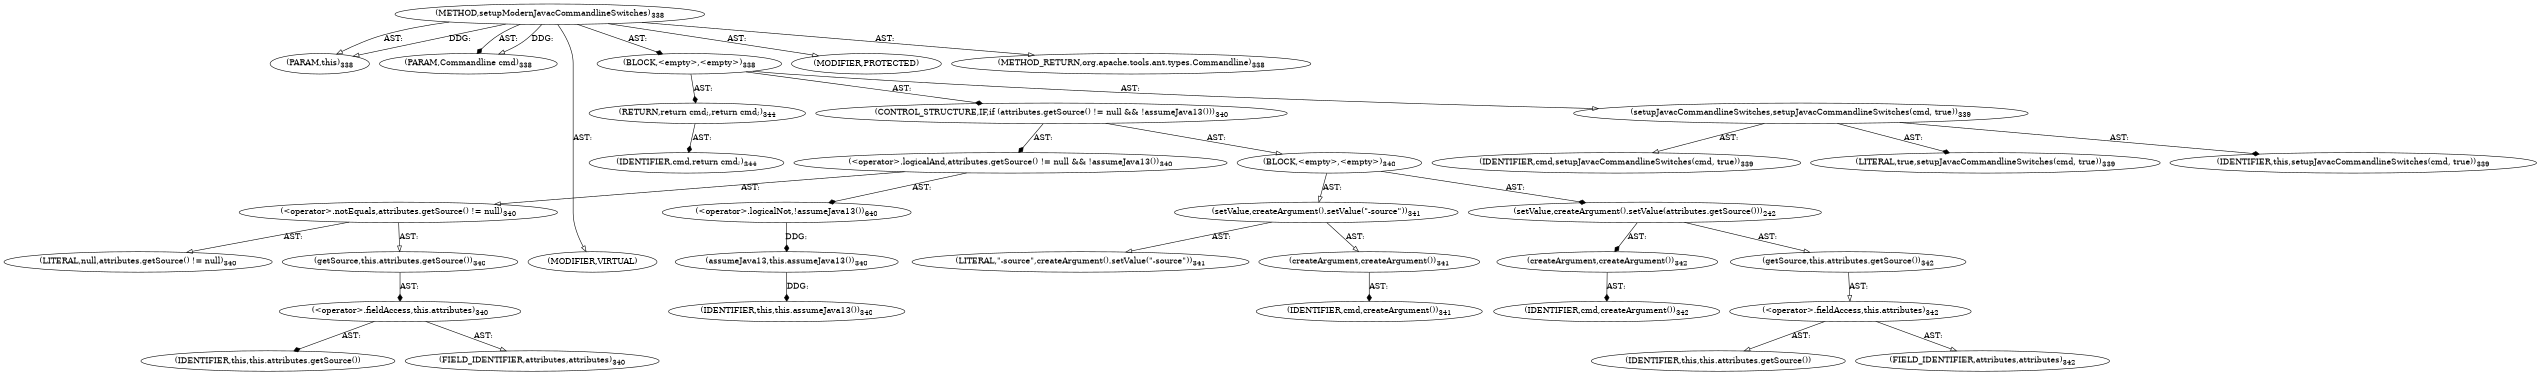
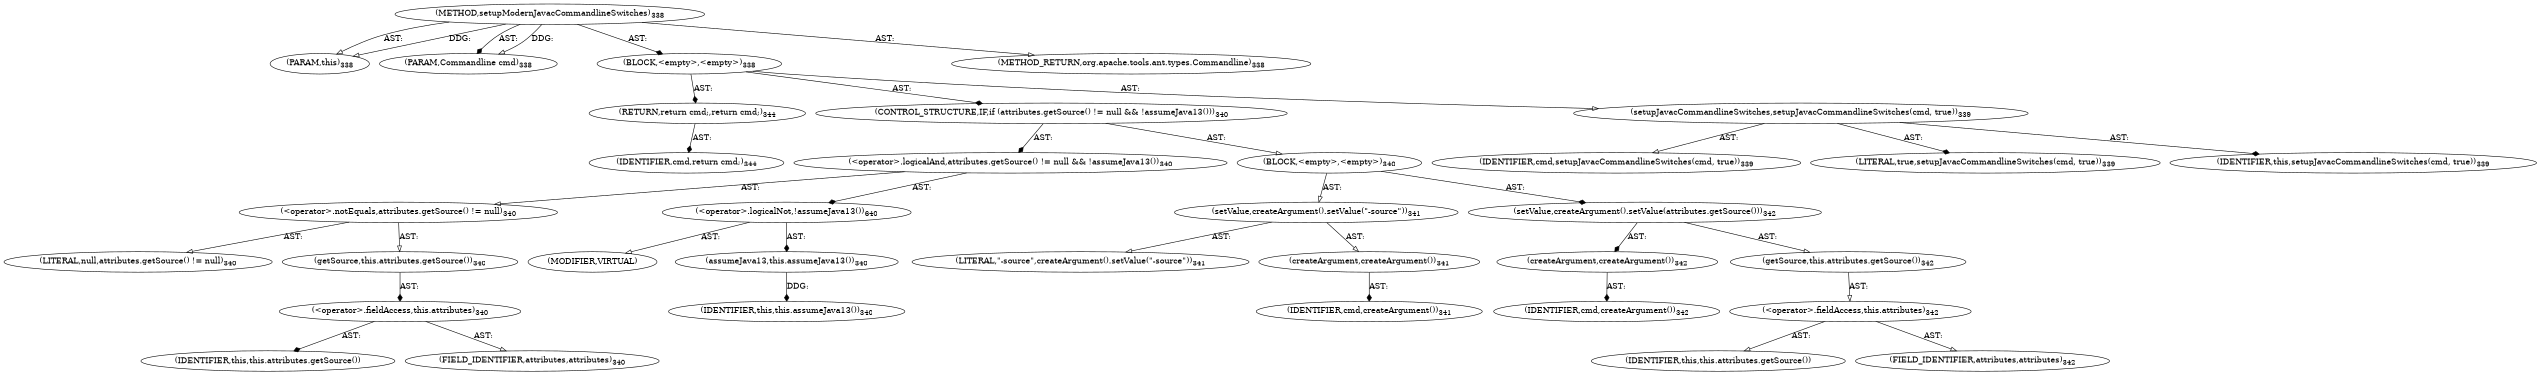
  digraph {
    edge [arrowhead=onormal]
    n1 [label=<(METHOD,setupModernJavacCommandlineSwitches)<SUB>338</SUB>>]
    n2 [label=<(PARAM,this)<SUB>338</SUB>>]
    n3 [label=<(PARAM,Commandline cmd)<SUB>338</SUB>>]
    n4 [label=<(BLOCK,&lt;empty&gt;,&lt;empty&gt;)<SUB>338</SUB>>]
-   n5 [label=<(MODIFIER,PROTECTED)>]
    n6 [label=<(MODIFIER,VIRTUAL)>]
    n7 [label=<(METHOD_RETURN,org.apache.tools.ant.types.Commandline)<SUB>338</SUB>>]
    n8 [label=<(setupJavacCommandlineSwitches,setupJavacCommandlineSwitches(cmd, true))<SUB>339</SUB>>]
    n9 [label=<(CONTROL_STRUCTURE,IF,if (attributes.getSource() != null &amp;&amp; !assumeJava13()))<SUB>340</SUB>>]
    n10 [label=<(RETURN,return cmd;,return cmd;)<SUB>344</SUB>>]
    n11 [label=<(IDENTIFIER,this,setupJavacCommandlineSwitches(cmd, true))<SUB>339</SUB>>]
    n12 [label=<(IDENTIFIER,cmd,setupJavacCommandlineSwitches(cmd, true))<SUB>339</SUB>>]
    n13 [label=<(LITERAL,true,setupJavacCommandlineSwitches(cmd, true))<SUB>339</SUB>>]
    n14 [label=<(&lt;operator&gt;.logicalAnd,attributes.getSource() != null &amp;&amp; !assumeJava13())<SUB>340</SUB>>]
    n15 [label=<(BLOCK,&lt;empty&gt;,&lt;empty&gt;)<SUB>340</SUB>>]
    n16 [label=<(IDENTIFIER,cmd,return cmd;)<SUB>344</SUB>>]
    n17 [label=<(&lt;operator&gt;.notEquals,attributes.getSource() != null)<SUB>340</SUB>>]
    n18 [label=<(&lt;operator&gt;.logicalNot,!assumeJava13())<SUB>640</SUB>>]
    n19 [label=<(setValue,createArgument().setValue(&quot;-source&quot;))<SUB>341</SUB>>]
-   n20 [label=<(setValue,createArgument().setValue(attributes.getSource()))<SUB>242</SUB>>]
+   n20 [label=<(setValue,createArgument().setValue(attributes.getSource()))<SUB>342</SUB>>]
    n21 [label=<(getSource,this.attributes.getSource())<SUB>340</SUB>>]
    n22 [label=<(LITERAL,null,attributes.getSource() != null)<SUB>340</SUB>>]
    n23 [label=<(assumeJava13,this.assumeJava13())<SUB>340</SUB>>]
    n24 [label=<(&lt;operator&gt;.fieldAccess,this.attributes)<SUB>340</SUB>>]
    n25 [label=<(IDENTIFIER,this,this.attributes.getSource())>]
    n26 [label=<(FIELD_IDENTIFIER,attributes,attributes)<SUB>340</SUB>>]
    n27 [label=<(IDENTIFIER,this,this.assumeJava13())<SUB>340</SUB>>]
    n28 [label=<(createArgument,createArgument())<SUB>341</SUB>>]
    n29 [label=<(LITERAL,&quot;-source&quot;,createArgument().setValue(&quot;-source&quot;))<SUB>341</SUB>>]
    n30 [label=<(createArgument,createArgument())<SUB>342</SUB>>]
    n31 [label=<(getSource,this.attributes.getSource())<SUB>342</SUB>>]
    n32 [label=<(IDENTIFIER,cmd,createArgument())<SUB>341</SUB>>]
    n33 [label=<(IDENTIFIER,cmd,createArgument())<SUB>342</SUB>>]
    n34 [label=<(&lt;operator&gt;.fieldAccess,this.attributes)<SUB>342</SUB>>]
    n35 [label=<(IDENTIFIER,this,this.attributes.getSource())>]
    n36 [label=<(FIELD_IDENTIFIER,attributes,attributes)<SUB>342</SUB>>]
    n1 -> n2 [label="AST: "]
    n1 -> n2 [label="DDG: "]
    n1 -> n3 [arrowhead=diamond label="AST: "]
    n1 -> n3 [label="DDG: "]
    n1 -> n4 [arrowhead=diamond label="AST: "]
-   n1 -> n5 [label="AST: "]
-   n1 -> n6 [label="AST: "]
+   n18 -> n6 [label="AST: "]
    n1 -> n7 [label="AST: "]
    n4 -> n8 [label="AST: "]
    n4 -> n9 [arrowhead=diamond label="AST: "]
    n4 -> n10 [arrowhead=diamond label="AST: "]
    n8 -> n11 [arrowhead=diamond label="AST: "]
    n8 -> n12 [label="AST: "]
    n8 -> n13 [arrowhead=diamond label="AST: "]
    n9 -> n14 [arrowhead=diamond label="AST: "]
    n9 -> n15 [label="AST: "]
    n10 -> n16 [arrowhead=diamond label="AST: "]
    n14 -> n17 [label="AST: "]
    n14 -> n18 [arrowhead=diamond label="AST: "]
    n15 -> n19 [label="AST: "]
    n15 -> n20 [arrowhead=diamond label="AST: "]
    n17 -> n21 [label="AST: "]
    n17 -> n22 [label="AST: "]
-   n18 -> n23 [arrowhead=diamond label="DDG: "]
+   n18 -> n23 [arrowhead=diamond label="AST: "]
    n19 -> n28 [label="AST: "]
    n19 -> n29 [label="AST: "]
    n20 -> n30 [arrowhead=diamond label="AST: "]
    n20 -> n31 [label="AST: "]
    n21 -> n24 [arrowhead=diamond label="AST: "]
    n23 -> n27 [arrowhead=diamond label="DDG: "]
    n24 -> n25 [arrowhead=diamond label="AST: "]
    n24 -> n26 [label="AST: "]
    n28 -> n32 [arrowhead=diamond label="AST: "]
    n30 -> n33 [arrowhead=diamond label="AST: "]
    n31 -> n34 [label="AST: "]
    n34 -> n35 [label="AST: "]
    n34 -> n36 [label="AST: "]
  }
